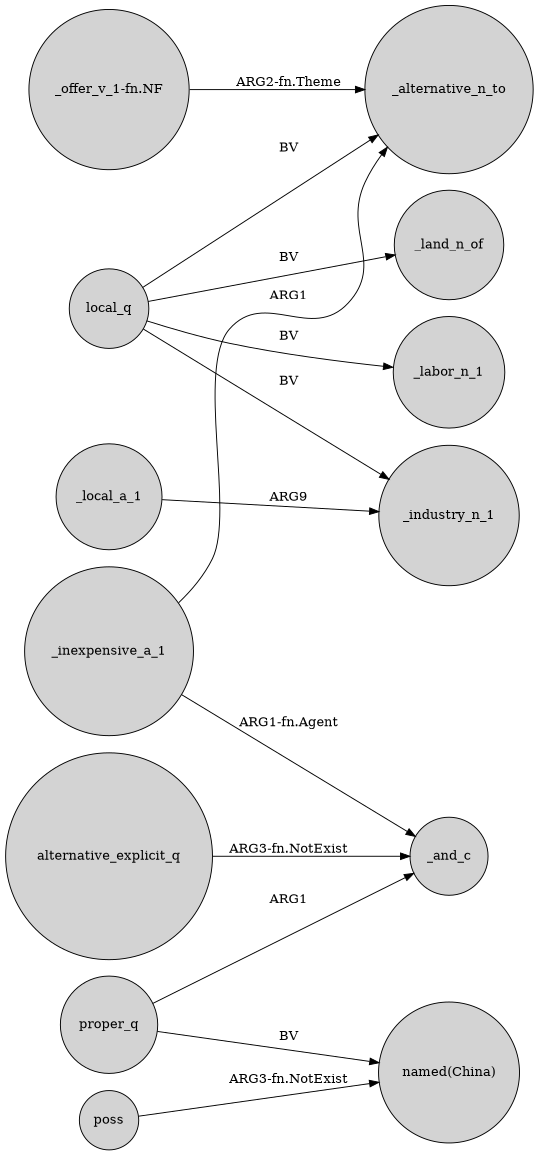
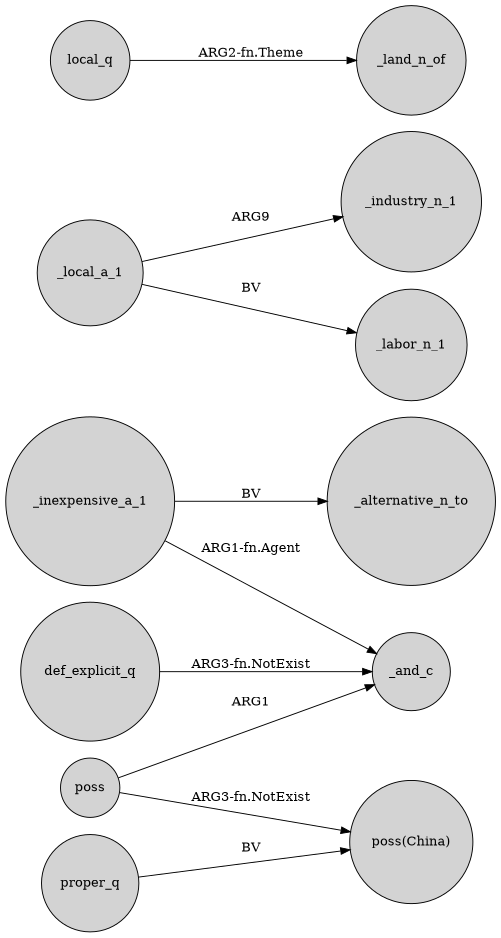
  digraph {
    rankdir=LR
    node [shape=circle style=filled]
    _inexpensive_a_1
    _alternative_n_to
    _and_c
    _local_a_1
    _industry_n_1
-   "_offer_v_1-fn.NF"
    n7 [label=local_q]
    _land_n_of
    _labor_n_1
    poss
-   "named(China)"
-   def_explicit_q [label=alternative_explicit_q]
+   "named(China)" [label="poss(China)"]
+   def_explicit_q
    proper_q
-   _inexpensive_a_1 -> _alternative_n_to [label=ARG1]
+   _inexpensive_a_1 -> _alternative_n_to [label=BV]
    _inexpensive_a_1 -> _and_c [label="ARG1-fn.Agent"]
    _local_a_1 -> _industry_n_1 [label=ARG9]
-   "_offer_v_1-fn.NF" -> _alternative_n_to [label="ARG2-fn.Theme"]
-   n7 -> _alternative_n_to [label=BV]
-   n7 -> _industry_n_1 [label=BV]
-   n7 -> _land_n_of [label=BV]
-   n7 -> _labor_n_1 [label=BV]
-   proper_q -> _and_c [label=ARG1]
+   n7 -> _land_n_of [label="ARG2-fn.Theme"]
+   _local_a_1 -> _labor_n_1 [label=BV]
+   poss -> _and_c [label=ARG1]
    poss -> "named(China)" [label="ARG3-fn.NotExist"]
    def_explicit_q -> _and_c [label="ARG3-fn.NotExist"]
    proper_q -> "named(China)" [label=BV]
  }
